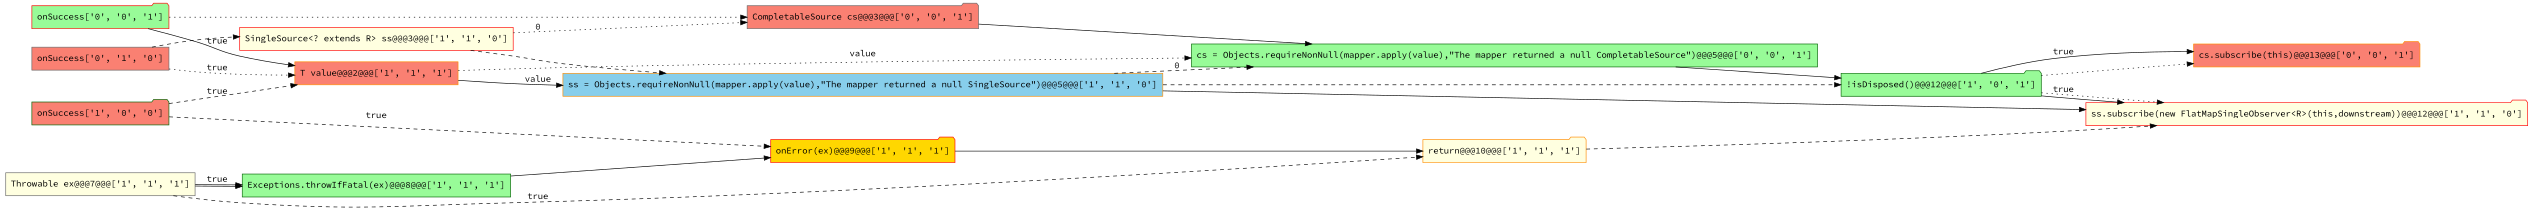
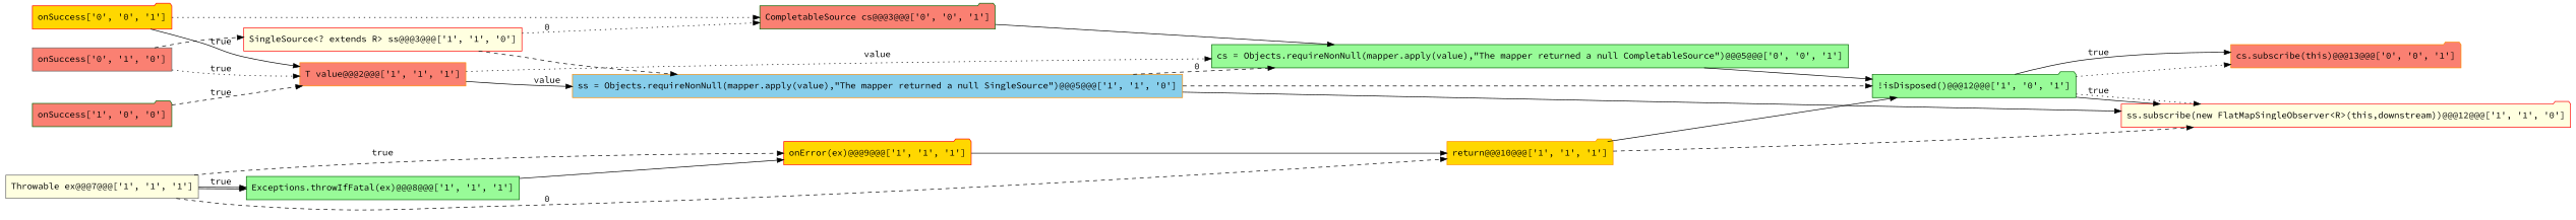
  digraph {
    fontname="Source Code Pro"
    rankdir=LR
    node [color=darkgreen fillcolor=salmon fontname="Source Code Pro" shape=folder style=filled]
    edge [fontname="Source Code Pro" style=solid]
    n1 [color=darkorange label="cs.subscribe(this)@@@13@@@['0', '0', '1']"]
    n2 [color=gray40 label="onSuccess['0', '1', '0']" shape=box]
    n3 [color=darkorange label="T value@@@2@@@['1', '1', '1']" shape=box]
    n4 [color=red fillcolor=lightyellow label="SingleSource<? extends R> ss@@@3@@@['1', '1', '0']" shape=box]
    n5 [color=darkorange fillcolor=skyblue label="ss = Objects.requireNonNull(mapper.apply(value),\"The mapper returned a null SingleSource\")@@@5@@@['1', '1', '0']" shape=box]
    n6 [fillcolor=palegreen label="cs = Objects.requireNonNull(mapper.apply(value),\"The mapper returned a null CompletableSource\")@@@5@@@['0', '0', '1']" shape=box]
-   n7 [color=gray40 label="CompletableSource cs@@@3@@@['0', '0', '1']"]
+   n7 [label="CompletableSource cs@@@3@@@['0', '0', '1']"]
    n8 [color=gray40 fillcolor=lightyellow label="Throwable ex@@@7@@@['1', '1', '1']" shape=box]
    n9 [color=red fillcolor=gold label="onError(ex)@@@9@@@['1', '1', '1']"]
    n10 [fillcolor=palegreen label="Exceptions.throwIfFatal(ex)@@@8@@@['1', '1', '1']" shape=box]
-   n11 [color=darkorange fillcolor=lightyellow label="return@@@10@@@['1', '1', '1']"]
+   n11 [color=darkorange fillcolor=gold label="return@@@10@@@['1', '1', '1']"]
    n12 [color=red fillcolor=lightyellow label="ss.subscribe(new FlatMapSingleObserver<R>(this,downstream))@@@12@@@['1', '1', '0']"]
    n13 [fillcolor=palegreen label="!isDisposed()@@@12@@@['1', '0', '1']"]
    n14 [label="onSuccess['1', '0', '0']"]
-   n15 [color=red fillcolor=palegreen label="onSuccess['0', '0', '1']"]
+   n15 [color=red fillcolor=gold label="onSuccess['0', '0', '1']"]
    n2 -> n3 [label=true style=dotted]
    n2 -> n4 [style=dashed]
    n3 -> n5 [label=value]
    n3 -> n6 [label=value style=dotted]
    n4 -> n5 [style=dashed]
    n4 -> n7 [label=0 style=dotted]
    n5 -> n6 [label=0 style=dashed]
    n5 -> n12
    n5 -> n13 [style=dashed]
    n6 -> n13
    n7 -> n6
-   n14 -> n9 [label=true style=dashed]
+   n8 -> n9 [label=true style=dashed]
    n8 -> n10 [label=true]
    n8 -> n10
-   n8 -> n11 [label=true style=dashed]
+   n8 -> n11 [label=0 style=dashed]
    n9 -> n11
    n10 -> n9
    n11 -> n12 [style=dashed]
+   n11 -> n13
    n13 -> n1 [label=true]
    n13 -> n1 [style=dotted]
    n13 -> n12 [label=true style=dotted]
    n13 -> n12
    n14 -> n3 [label=true style=dashed]
    n15 -> n3 [label=true]
    n15 -> n7 [style=dotted]
  }
